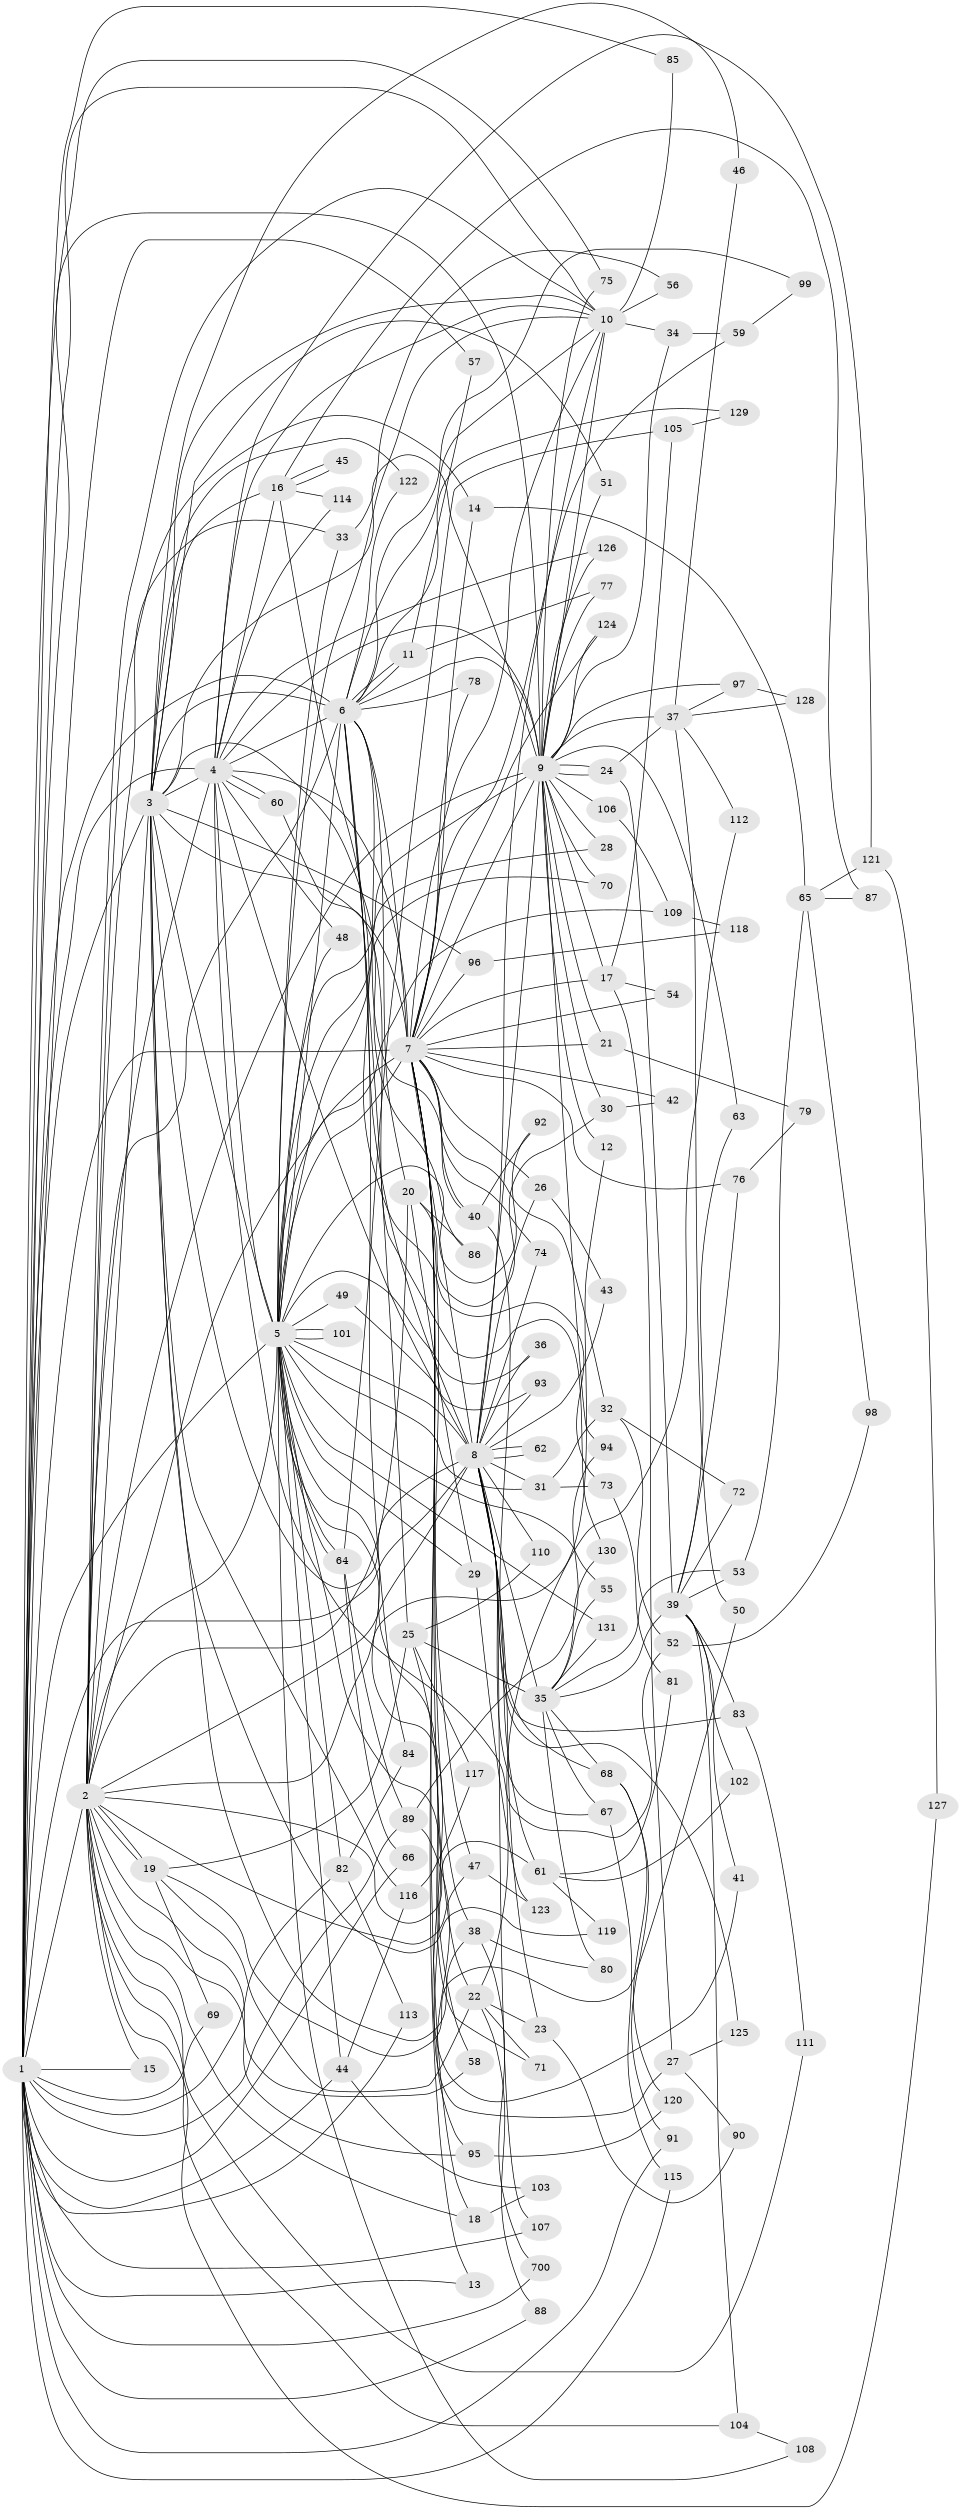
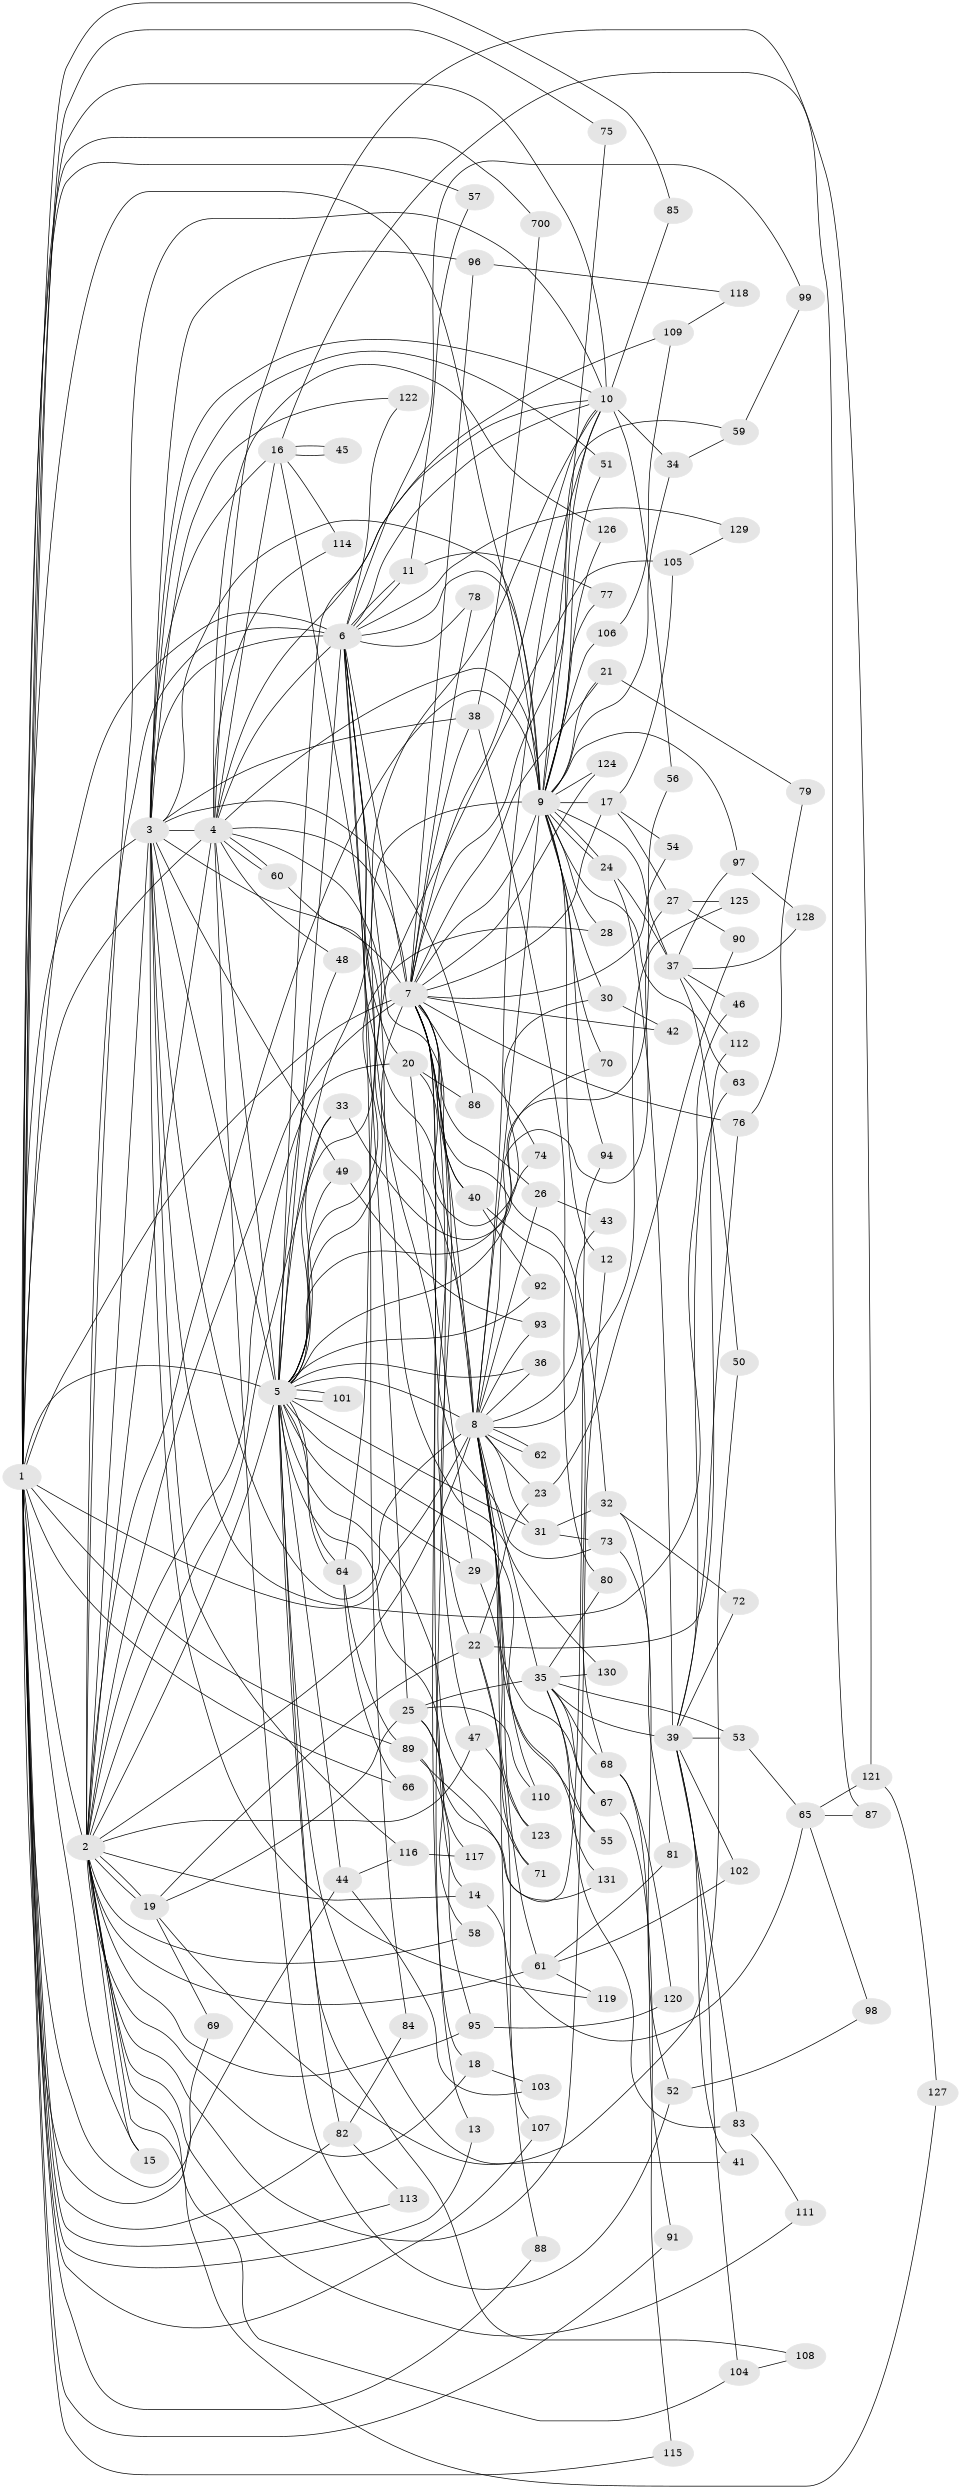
  graph {
    rankdir=LR
    node [color=gray90 style=filled]
    1
    2
    3
    4
    5
    6
    7
    8
    9
    10
    13
    15
    44
    57
    66
    69
    75
    82
    85
    88
    89
    91
    n23 [label=700]
    107
    113
    115
    12
    14
    18
    19
    20
    33
    47
    58
    61
    95
    104
    111
    127
    16
    38
    46
    49
    51
    86
    96
    116
    119
    122
    48
    52
    60
    114
    121
    126
    27
    28
    29
    31
    36
    41
    55
    64
    70
    71
    92
    101
    108
    109
    131
    11
    25
    40
    78
    84
    99
    129
    17
    21
    22
    26
    32
    42
    54
    59
    74
    76
    124
    23
    35
    43
    62
    67
    83
    93
    110
    125
    106
    24
    30
    34
    37
    63
    77
    94
    97
    56
    103
    65
    50
    123
    102
    81
    120
    45
    73
    87
    80
    118
    117
    98
    130
    90
    105
    68
    79
    112
    72
    39
    53
    128
    1 -- 2
    1 -- 3
    1 -- 4
    1 -- 5
    1 -- 6
    1 -- 7
    1 -- 8
    1 -- 9
    1 -- 10
    1 -- 13
    1 -- 15
    1 -- 44
    1 -- 57
    1 -- 66
    1 -- 69
    1 -- 75
    1 -- 82
    1 -- 85
    1 -- 88
    1 -- 89
    1 -- 91
    1 -- n23
    1 -- 107
    1 -- 113
    1 -- 115
    2 -- 3
    2 -- 4
    2 -- 5
    2 -- 6
    2 -- 7
    2 -- 8
    2 -- 9
    2 -- 10
    2 -- 15
    2 -- 12
    2 -- 14
    2 -- 18
    2 -- 19
    2 -- 19
    2 -- 20
    2 -- 33
    2 -- 47
    2 -- 58
    2 -- 61
    2 -- 95
    2 -- 104
    2 -- 111
    2 -- 127
    3 -- 4
    3 -- 5
    3 -- 6
    3 -- 7
    3 -- 8
    3 -- 9
    3 -- 10
    3 -- 16
    3 -- 38
    3 -- 46
+   3 -- 49
    3 -- 51
    3 -- 86
    3 -- 96
    3 -- 116
    3 -- 119
    3 -- 122
    4 -- 5
    4 -- 6
    4 -- 7
    4 -- 8
    4 -- 9
    4 -- 10
    4 -- 16
    4 -- 48
    4 -- 52
    4 -- 60
    4 -- 60
    4 -- 114
    4 -- 121
    4 -- 126
    5 -- 6
    5 -- 7
    5 -- 8
    5 -- 9
    5 -- 10
    5 -- 44
    5 -- 82
    5 -- 33
    5 -- 49
    5 -- 48
    5 -- 27
    5 -- 28
    5 -- 29
    5 -- 31
    5 -- 36
    5 -- 41
    5 -- 55
    5 -- 64
    5 -- 64
    5 -- 70
    5 -- 71
    5 -- 92
    5 -- 101
    5 -- 101
    5 -- 108
    5 -- 109
    5 -- 131
    6 -- 7
    6 -- 8
    6 -- 9
    6 -- 10
    6 -- 20
    6 -- 122
    6 -- 11
    6 -- 11
    6 -- 25
    6 -- 40
    6 -- 78
    6 -- 84
    6 -- 99
    6 -- 129
    7 -- 8
    7 -- 9
    7 -- 10
    7 -- 13
    7 -- 14
    7 -- 18
    7 -- 47
    7 -- 38
    7 -- 96
    7 -- 40
    7 -- 78
    7 -- 17
    7 -- 21
    7 -- 22
    7 -- 26
    7 -- 32
    7 -- 42
    7 -- 54
    7 -- 59
    7 -- 74
    7 -- 76
    7 -- 124
    8 -- 9
    8 -- 10
    8 -- 107
    8 -- 61
    8 -- 31
    8 -- 36
    8 -- 26
    8 -- 74
    8 -- 23
    8 -- 35
    8 -- 43
    8 -- 62
    8 -- 62
    8 -- 67
    8 -- 83
    8 -- 93
    8 -- 110
    8 -- 125
    9 -- 10
    9 -- 75
    9 -- 12
    9 -- 51
    9 -- 126
    9 -- 28
    9 -- 70
    9 -- 17
    9 -- 21
    9 -- 124
    9 -- 106
    9 -- 24
    9 -- 24
    9 -- 30
    9 -- 34
    9 -- 37
    9 -- 63
    9 -- 77
    9 -- 94
    9 -- 97
    10 -- 85
    10 -- 34
    10 -- 56
    44 -- 116
    44 -- 103
    82 -- 113
    82 -- 84
    89 -- 95
    89 -- 94
    14 -- 65
    18 -- 103
    19 -- 69
    19 -- 25
    19 -- 22
    19 -- 50
    20 -- 86
    20 -- 29
    20 -- 30
    33 -- 56
    47 -- 123
    61 -- 119
    61 -- 102
    61 -- 81
    95 -- 120
    104 -- 108
    16 -- 114
    16 -- 45
    16 -- 45
    16 -- 73
    16 -- 87
    38 -- n23
    38 -- 80
    49 -- 93
    96 -- 118
    116 -- 117
    52 -- 98
    60 -- 130
    121 -- 127
    27 -- 125
    27 -- 90
    29 -- 123
    31 -- 32
    31 -- 73
    64 -- 66
    64 -- 89
    64 -- 105
    109 -- 118
    11 -- 57
    11 -- 77
    25 -- 58
    25 -- 35
    25 -- 110
    25 -- 117
    40 -- 92
    40 -- 68
    17 -- 27
    17 -- 54
    17 -- 105
    21 -- 79
    22 -- 88
    22 -- 71
    22 -- 23
    22 -- 112
    26 -- 43
    32 -- 52
    32 -- 72
    59 -- 99
    76 -- 79
    23 -- 90
    35 -- 55
    35 -- 131
    35 -- 67
    35 -- 80
    35 -- 130
    35 -- 68
    35 -- 39
    35 -- 53
    67 -- 115
    83 -- 111
    106 -- 109
    24 -- 37
    24 -- 39
    30 -- 42
    34 -- 59
    37 -- 46
    37 -- 97
    37 -- 50
    37 -- 112
    37 -- 128
    97 -- 128
    65 -- 121
    65 -- 87
    65 -- 98
    73 -- 81
    105 -- 129
    68 -- 91
    68 -- 120
    39 -- 104
    39 -- 41
    39 -- 76
    39 -- 83
    39 -- 63
    39 -- 102
    39 -- 72
    39 -- 53
    53 -- 65
  }
